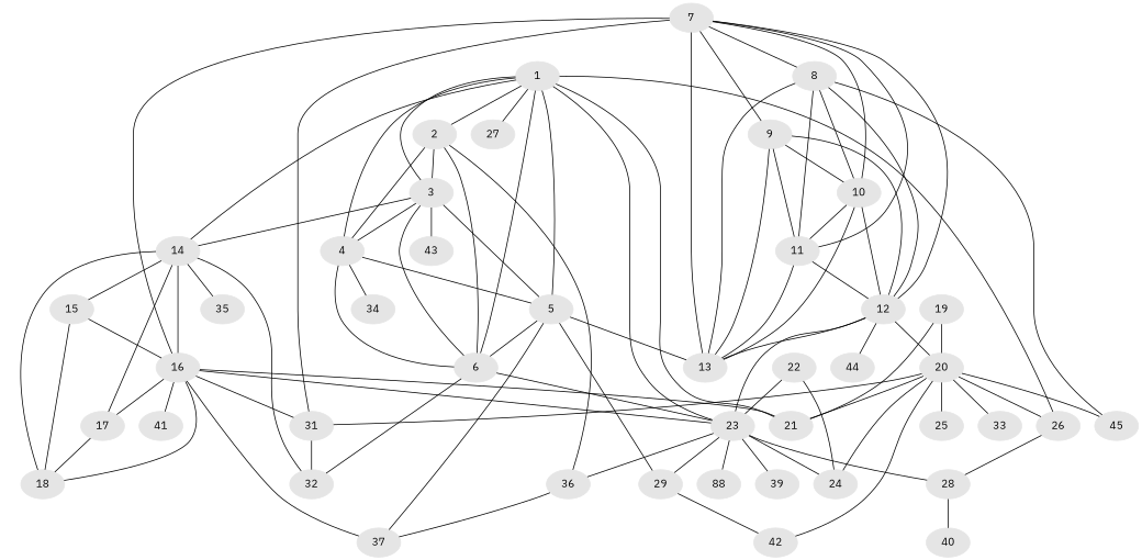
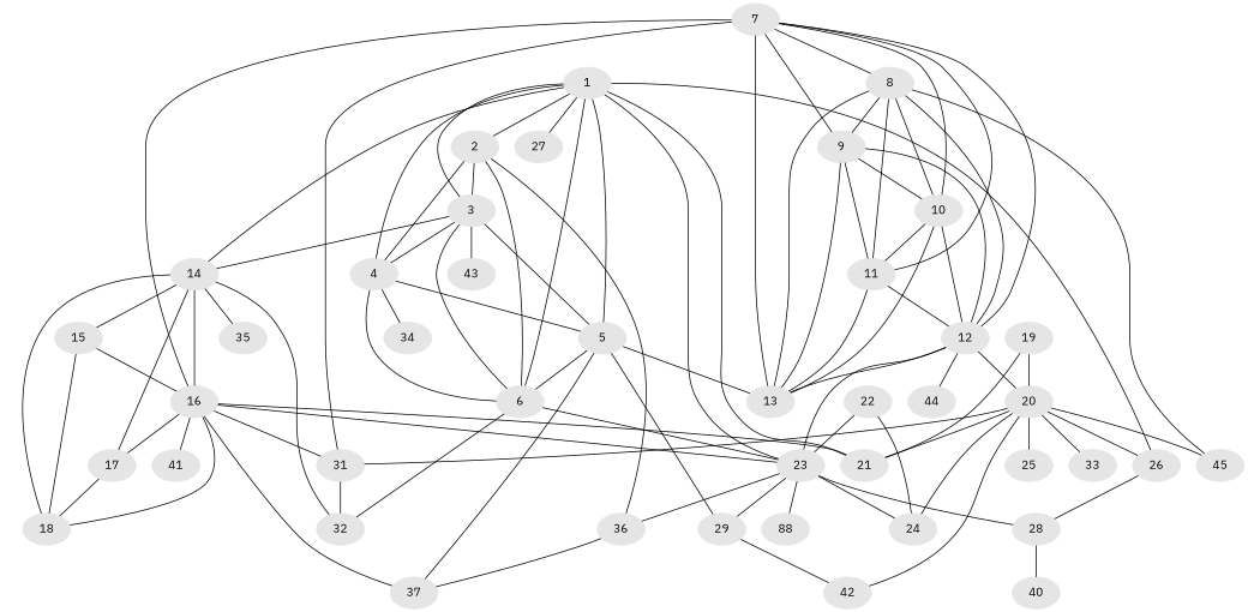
  graph {
    fontname="IBM Plex Sans"
    node [color=gray90 fontname="IBM Plex Sans" style=filled]
    edge [fontname="IBM Plex Sans" weight=1.0]
    1
    2
    3
    4
    5
    6
    14
    21
    23
    26
    27
    36
    43
    34
    13
    29
    37
    32
    16
    15
    17
    18
    35
    24
    28
    n26 [label=88]
-   39
    42
    7
    8
    9
    10
    11
    12
    31
    45
    20
    44
    41
    25
    33
    19
    22
    40
    1 -- 2
    1 -- 3
    1 -- 4
    1 -- 5
    1 -- 6 [weight=2.0]
    1 -- 14
    1 -- 21
    1 -- 23
    1 -- 26 [weight=2.0]
    1 -- 27
    2 -- 3
    2 -- 4
    2 -- 6 [weight=5.0]
    2 -- 36
    3 -- 4
    3 -- 5
    3 -- 6 [weight=2.0]
    3 -- 14
    3 -- 43
    4 -- 5
    4 -- 6 [weight=2.0]
    4 -- 34
    5 -- 6 [weight=2.0]
    5 -- 13
    5 -- 29
    5 -- 37
    6 -- 23
    6 -- 32
    14 -- 32
    14 -- 16 [weight=3.0]
    14 -- 15 [weight=3.0]
    14 -- 17 [weight=3.0]
    14 -- 18 [weight=3.0]
    14 -- 35
    23 -- 36
    23 -- 29 [weight=4.0]
    23 -- 24 [weight=5.0]
    23 -- 28
    23 -- n26
-   23 -- 39
    26 -- 28
    36 -- 37
    29 -- 42
    16 -- 21
    16 -- 23
    16 -- 37 [weight=2.0]
    16 -- 17
    16 -- 18
    16 -- 31
    16 -- 41
    15 -- 16
    15 -- 18
    17 -- 18
    28 -- 40
    7 -- 13
    7 -- 16
    7 -- 8
    7 -- 9
    7 -- 10
    7 -- 11
    7 -- 12
    7 -- 31 [weight=4.0]
    8 -- 13
+   8 -- 9
    8 -- 10
    8 -- 11
    8 -- 12
    8 -- 45
    9 -- 13
    9 -- 10
    9 -- 11
    9 -- 12
    10 -- 13
    10 -- 11
    10 -- 12
    11 -- 13
    11 -- 12
    12 -- 23
    12 -- 13
    12 -- 20
    12 -- 44
    31 -- 32
    20 -- 21 [weight=5.0]
    20 -- 26
    20 -- 24
    20 -- 42
    20 -- 31
    20 -- 45
    20 -- 25
    20 -- 33
    19 -- 21
    19 -- 20 [weight=5.0]
    22 -- 23 [weight=5.0]
    22 -- 24
  }
